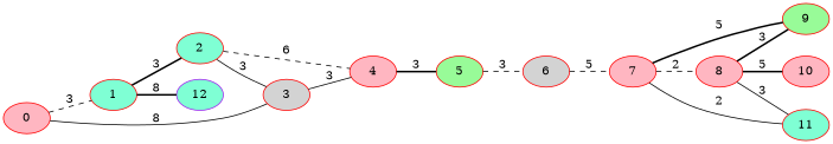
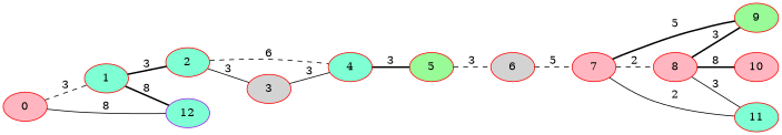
  graph {
    rankdir=LR
    node [color=red fillcolor=lightpink style=filled weight=1]
    edge [style=bold]
    1 [fillcolor=aquamarine]
    0
    12 [color=purple fillcolor=aquamarine weight=4]
    2 [fillcolor=aquamarine]
    3 [fillcolor=lightgrey]
-   4
+   4 [fillcolor=aquamarine]
    5 [fillcolor=palegreen]
    6 [fillcolor=lightgrey]
    7
    8
    9 [fillcolor=palegreen]
    11 [fillcolor=aquamarine]
    10
    1 -- 12 [label=8]
    1 -- 2 [label=3]
    0 -- 1 [label=3 style=dashed]
-   0 -- 3 [label=8 style=solid]
+   0 -- 12 [label=8 style=solid]
    2 -- 3 [label=3 style=solid]
    2 -- 4 [label=6 style=dashed]
    3 -- 4 [label=3 style=solid]
    4 -- 5 [label=3]
    5 -- 6 [label=3 style=dashed]
    6 -- 7 [label=5 style=dashed]
    7 -- 8 [label=2 style=dashed]
    7 -- 9 [label=5]
    7 -- 11 [label=2 style=solid]
    8 -- 9 [label=3]
    8 -- 11 [label=3 style=solid]
-   8 -- 10 [label=5]
+   8 -- 10 [label=8]
  }
